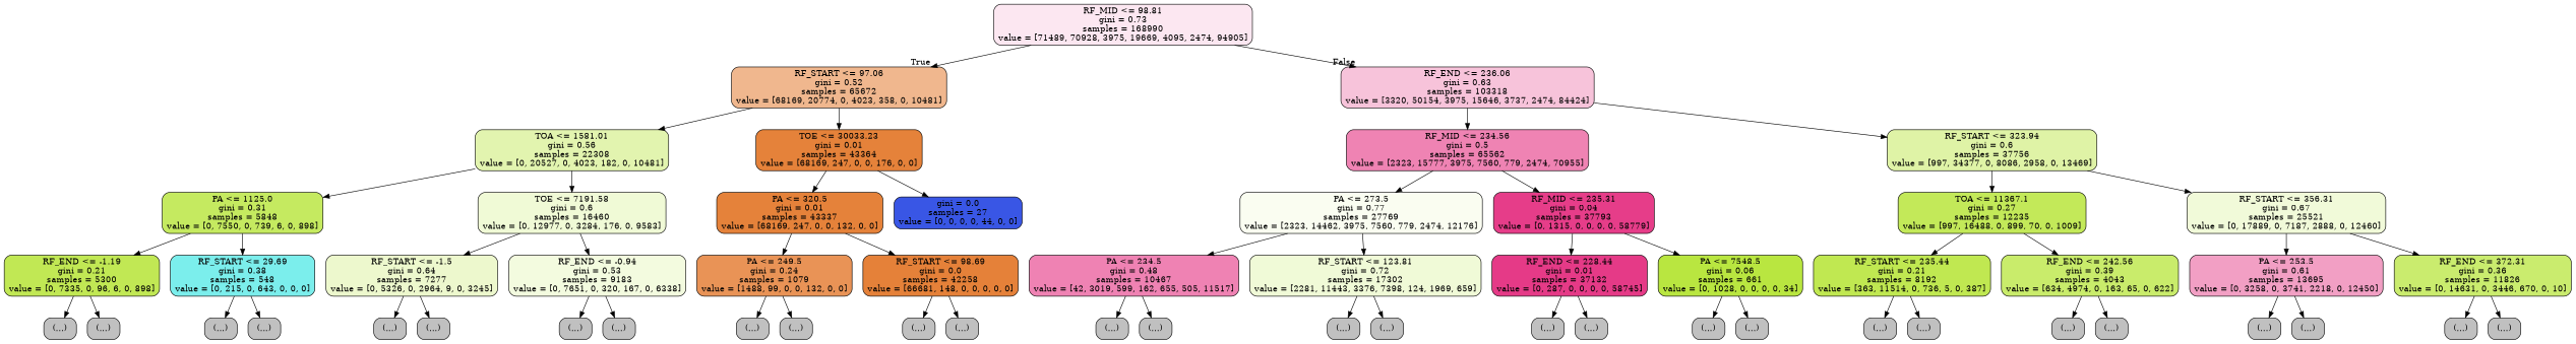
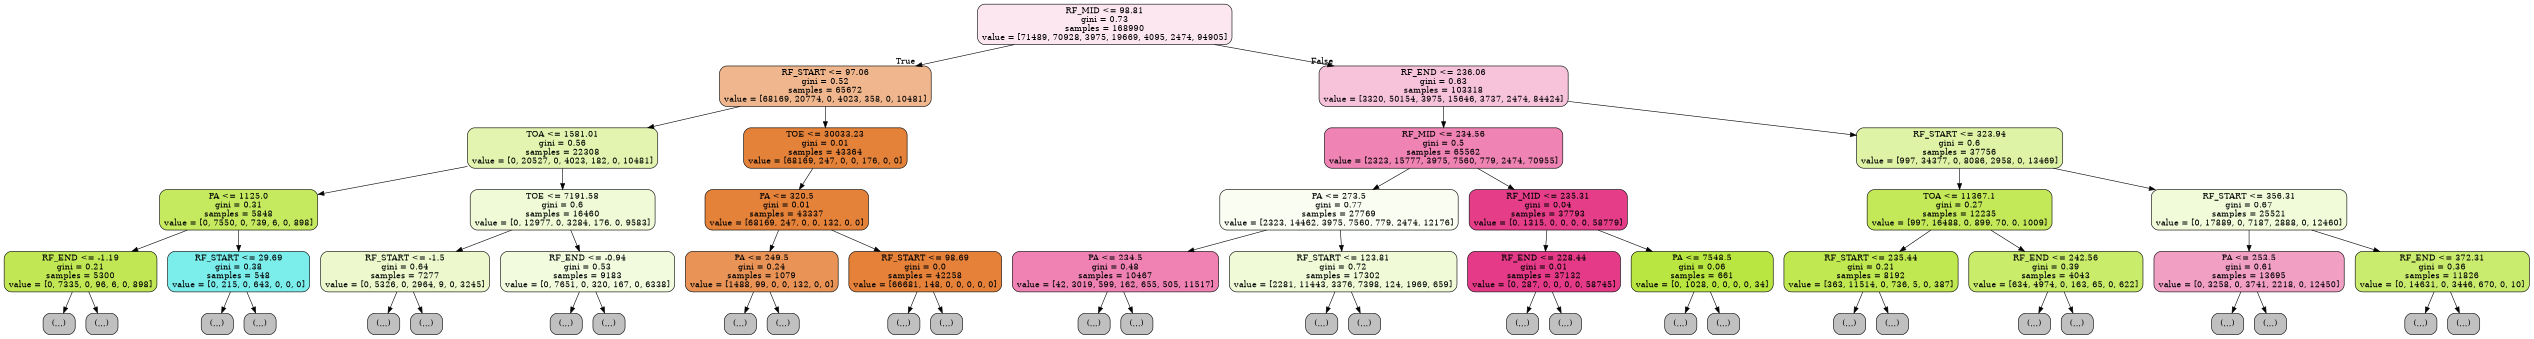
  digraph {
    fontname="DejaVu Serif"
    node [color=black fillcolor="#C0C0C0" fontname="DejaVu Serif" shape=box style="filled, rounded"]
    edge [fontname="DejaVu Serif"]
    n1 [fillcolor="#fce7f1" label="RF_MID <= 98.81\ngini = 0.73\nsamples = 168990\nvalue = [71489, 70928, 3975, 19669, 4095, 2474, 94905]"]
    n2 [fillcolor="#f0b78e" label="RF_START <= 97.06\ngini = 0.52\nsamples = 65672\nvalue = [68169, 20774, 0, 4023, 358, 0, 10481]"]
    n3 [fillcolor="#f7c3da" label="RF_END <= 236.06\ngini = 0.63\nsamples = 103318\nvalue = [3320, 50154, 3975, 15646, 3737, 2474, 84424]"]
    n4 [fillcolor="#e2f4af" label="TOA <= 1581.01\ngini = 0.56\nsamples = 22308\nvalue = [0, 20527, 0, 4023, 182, 0, 10481]"]
    n5 [fillcolor="#e5823a" label="TOE <= 30033.23\ngini = 0.01\nsamples = 43364\nvalue = [68169, 247, 0, 0, 176, 0, 0]"]
    n6 [fillcolor="#c5ea60" label="PA <= 1125.0\ngini = 0.31\nsamples = 5848\nvalue = [0, 7550, 0, 739, 6, 0, 898]"]
    n7 [fillcolor="#f0fad6" label="TOE <= 7191.58\ngini = 0.6\nsamples = 16460\nvalue = [0, 12977, 0, 3284, 176, 0, 9583]"]
    n8 [fillcolor="#c1e854" label="RF_END <= -1.19\ngini = 0.21\nsamples = 5300\nvalue = [0, 7335, 0, 96, 6, 0, 898]"]
    n9 [fillcolor="#7beeec" label="RF_START <= 29.69\ngini = 0.38\nsamples = 548\nvalue = [0, 215, 0, 643, 0, 0, 0]"]
    n10 [label="(...)"]
    n11 [label="(...)"]
    n12 [label="(...)"]
    n13 [label="(...)"]
    n14 [fillcolor="#edf8cd" label="RF_START <= -1.5\ngini = 0.64\nsamples = 7277\nvalue = [0, 5326, 0, 2964, 9, 0, 3245]"]
    n15 [fillcolor="#f3fbdf" label="RF_END <= -0.94\ngini = 0.53\nsamples = 9183\nvalue = [0, 7651, 0, 320, 167, 0, 6338]"]
    n16 [label="(...)"]
    n17 [label="(...)"]
    n18 [label="(...)"]
    n19 [label="(...)"]
    n20 [fillcolor="#e5823a" label="PA <= 320.5\ngini = 0.01\nsamples = 43337\nvalue = [68169, 247, 0, 0, 132, 0, 0]"]
-   n21 [fillcolor="#3956e5" label="gini = 0.0\nsamples = 27\nvalue = [0, 0, 0, 0, 44, 0, 0]"]
    n22 [fillcolor="#e99356" label="PA <= 249.5\ngini = 0.24\nsamples = 1079\nvalue = [1488, 99, 0, 0, 132, 0, 0]"]
    n23 [fillcolor="#e58139" label="RF_START <= 98.69\ngini = 0.0\nsamples = 42258\nvalue = [66681, 148, 0, 0, 0, 0, 0]"]
    n24 [label="(...)"]
    n25 [label="(...)"]
    n26 [label="(...)"]
    n27 [label="(...)"]
    n28 [fillcolor="#ef83b3" label="RF_MID <= 234.56\ngini = 0.5\nsamples = 65562\nvalue = [2323, 15777, 3975, 7560, 779, 2474, 70955]"]
    n29 [fillcolor="#dff3a6" label="RF_START <= 323.94\ngini = 0.6\nsamples = 37756\nvalue = [997, 34377, 0, 8086, 2958, 0, 13469]"]
    n30 [fillcolor="#fafdf1" label="PA <= 273.5\ngini = 0.77\nsamples = 27769\nvalue = [2323, 14462, 3975, 7560, 779, 2474, 12176]"]
    n31 [fillcolor="#e63d89" label="RF_MID <= 235.31\ngini = 0.04\nsamples = 37793\nvalue = [0, 1315, 0, 0, 0, 0, 58779]"]
    n32 [fillcolor="#ef82b3" label="PA <= 234.5\ngini = 0.48\nsamples = 10467\nvalue = [42, 3019, 599, 162, 655, 505, 11517]"]
    n33 [fillcolor="#f0fad7" label="RF_START <= 123.81\ngini = 0.72\nsamples = 17302\nvalue = [2281, 11443, 3376, 7398, 124, 1969, 659]"]
    n34 [label="(...)"]
    n35 [label="(...)"]
    n36 [label="(...)"]
    n37 [label="(...)"]
    n38 [fillcolor="#e53a87" label="RF_END <= 228.44\ngini = 0.01\nsamples = 37132\nvalue = [0, 287, 0, 0, 0, 0, 58745]"]
    n39 [fillcolor="#b9e640" label="PA <= 7548.5\ngini = 0.06\nsamples = 661\nvalue = [0, 1028, 0, 0, 0, 0, 34]"]
    n40 [label="(...)"]
    n41 [label="(...)"]
    n42 [label="(...)"]
    n43 [label="(...)"]
    n44 [fillcolor="#c3e959" label="TOA <= 11367.1\ngini = 0.27\nsamples = 12235\nvalue = [997, 16488, 0, 899, 70, 0, 1009]"]
    n45 [fillcolor="#f1fad9" label="RF_START <= 356.31\ngini = 0.67\nsamples = 25521\nvalue = [0, 17889, 0, 7187, 2888, 0, 12460]"]
    n46 [fillcolor="#c0e851" label="RF_START <= 235.44\ngini = 0.21\nsamples = 8192\nvalue = [363, 11514, 0, 736, 5, 0, 387]"]
    n47 [fillcolor="#c9ec6b" label="RF_END <= 242.56\ngini = 0.39\nsamples = 4043\nvalue = [634, 4974, 0, 163, 65, 0, 622]"]
    n48 [label="(...)"]
    n49 [label="(...)"]
    n50 [label="(...)"]
    n51 [label="(...)"]
    n52 [fillcolor="#f29fc4" label="PA <= 253.5\ngini = 0.61\nsamples = 13695\nvalue = [0, 3258, 0, 3741, 2218, 0, 12450]"]
    n53 [fillcolor="#caec6e" label="RF_END <= 372.31\ngini = 0.36\nsamples = 11826\nvalue = [0, 14631, 0, 3446, 670, 0, 10]"]
    n54 [label="(...)"]
    n55 [label="(...)"]
    n56 [label="(...)"]
    n57 [label="(...)"]
    n1 -> n2 [headlabel=True labelangle=45 labeldistance=2.5]
    n1 -> n3 [headlabel=False labelangle=-45 labeldistance=2.5]
    n2 -> n4
    n2 -> n5
    n3 -> n28
    n3 -> n29
    n4 -> n6
    n4 -> n7
    n5 -> n20
-   n5 -> n21
    n6 -> n8
    n6 -> n9
    n7 -> n14
    n7 -> n15
    n8 -> n10
    n8 -> n11
    n9 -> n12
    n9 -> n13
    n14 -> n16
    n14 -> n17
    n15 -> n18
    n15 -> n19
    n20 -> n22
    n20 -> n23
    n22 -> n24
    n22 -> n25
    n23 -> n26
    n23 -> n27
    n28 -> n30
    n28 -> n31
    n29 -> n44
    n29 -> n45
    n30 -> n32
    n30 -> n33
    n31 -> n38
    n31 -> n39
    n32 -> n34
    n32 -> n35
    n33 -> n36
    n33 -> n37
    n38 -> n40
    n38 -> n41
    n39 -> n42
    n39 -> n43
    n44 -> n46
    n44 -> n47
    n45 -> n52
    n45 -> n53
    n46 -> n48
    n46 -> n49
    n47 -> n50
    n47 -> n51
    n52 -> n54
    n52 -> n55
    n53 -> n56
    n53 -> n57
  }
